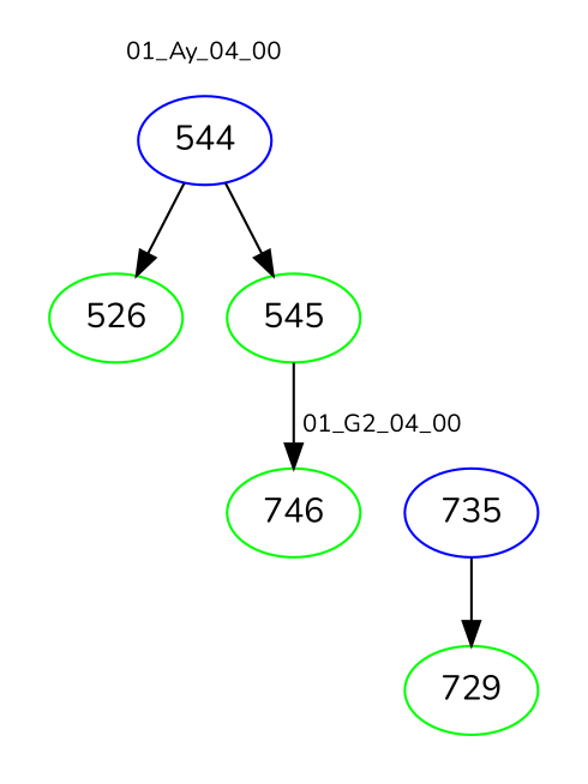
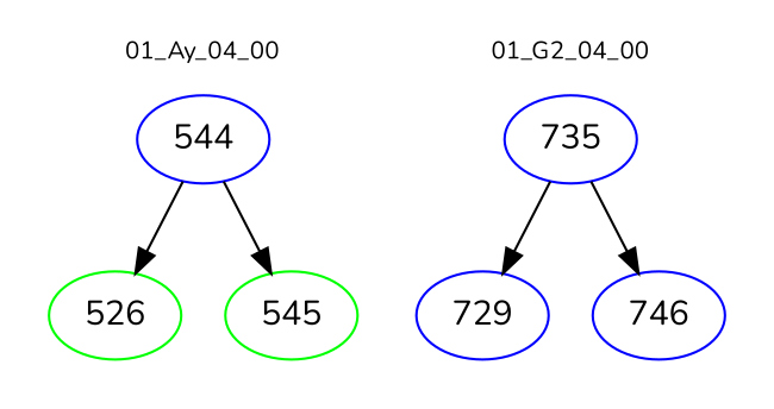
  digraph {
    fontname=Nunito
    node [color=blue fontname=Nunito]
    edge [color=black fontname=Nunito]
    n1 [label=544]
    n2 [color=green label=526]
    n3 [color=green label=545]
    n4 [label=735]
-   n5 [color=green label=729]
-   n6 [color=green label=746]
+   n5 [label=729]
+   n6 [label=746]
    subgraph cluster_1 {
      color=white
      fontsize=10
      label="01_Ay_04_00"
      n1
      n2
      n3
    }
    subgraph cluster_2 {
      color=white
      fontsize=10
      label="01_G2_04_00"
      n4
      n5
      n6
    }
    n1 -> n2
    n1 -> n3
    n4 -> n5
-   n3 -> n6
+   n4 -> n6
  }
